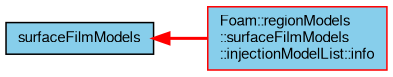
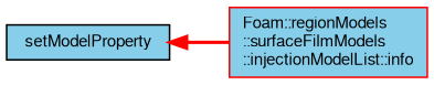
  digraph {
    rankdir=LR
    node [fillcolor=skyblue fontname=FreeSans fontsize=10 shape=record style=filled]
-   n1 [color=black fontcolor=black height=0.2 label=surfaceFilmModels width=0.4]
+   n1 [color=black fontcolor=black height=0.2 label=setModelProperty width=0.4]
    n2 [color=red height=0.2 label="Foam::regionModels\l::surfaceFilmModels\l::injectionModelList::info" width=0.4]
    n1 -> n2 [color=red dir=back fontname=FreeSans fontsize=10 labelfontname=FreeSans labelfontsize=10 style=bold]
  }
